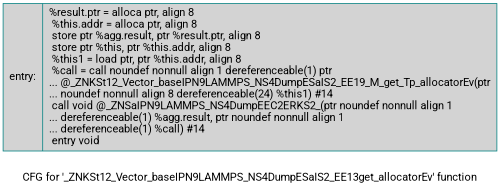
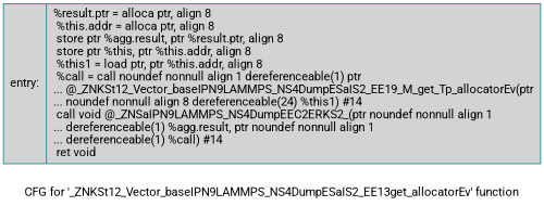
  digraph {
    label="CFG for '_ZNKSt12_Vector_baseIPN9LAMMPS_NS4DumpESaIS2_EE13get_allocatorEv' function"
    rankdir=LR
    fontname=Roboto
-   n1 [color=teal fillcolor=lightgrey fontname=Roboto label="{entry:\l|  %result.ptr = alloca ptr, align 8\l  %this.addr = alloca ptr, align 8\l  store ptr %agg.result, ptr %result.ptr, align 8\l  store ptr %this, ptr %this.addr, align 8\l  %this1 = load ptr, ptr %this.addr, align 8\l  %call = call noundef nonnull align 1 dereferenceable(1) ptr\l... @_ZNKSt12_Vector_baseIPN9LAMMPS_NS4DumpESaIS2_EE19_M_get_Tp_allocatorEv(ptr\l... noundef nonnull align 8 dereferenceable(24) %this1) #14\l  call void @_ZNSaIPN9LAMMPS_NS4DumpEEC2ERKS2_(ptr noundef nonnull align 1\l... dereferenceable(1) %agg.result, ptr noundef nonnull align 1\l... dereferenceable(1) %call) #14\l  entry void\l}" shape=record style=filled]
+   n1 [color=teal fillcolor=lightgrey fontname=Roboto label="{entry:\l|  %result.ptr = alloca ptr, align 8\l  %this.addr = alloca ptr, align 8\l  store ptr %agg.result, ptr %result.ptr, align 8\l  store ptr %this, ptr %this.addr, align 8\l  %this1 = load ptr, ptr %this.addr, align 8\l  %call = call noundef nonnull align 1 dereferenceable(1) ptr\l... @_ZNKSt12_Vector_baseIPN9LAMMPS_NS4DumpESaIS2_EE19_M_get_Tp_allocatorEv(ptr\l... noundef nonnull align 8 dereferenceable(24) %this1) #14\l  call void @_ZNSaIPN9LAMMPS_NS4DumpEEC2ERKS2_(ptr noundef nonnull align 1\l... dereferenceable(1) %agg.result, ptr noundef nonnull align 1\l... dereferenceable(1) %call) #14\l  ret void\l}" shape=record style=filled]
  }
